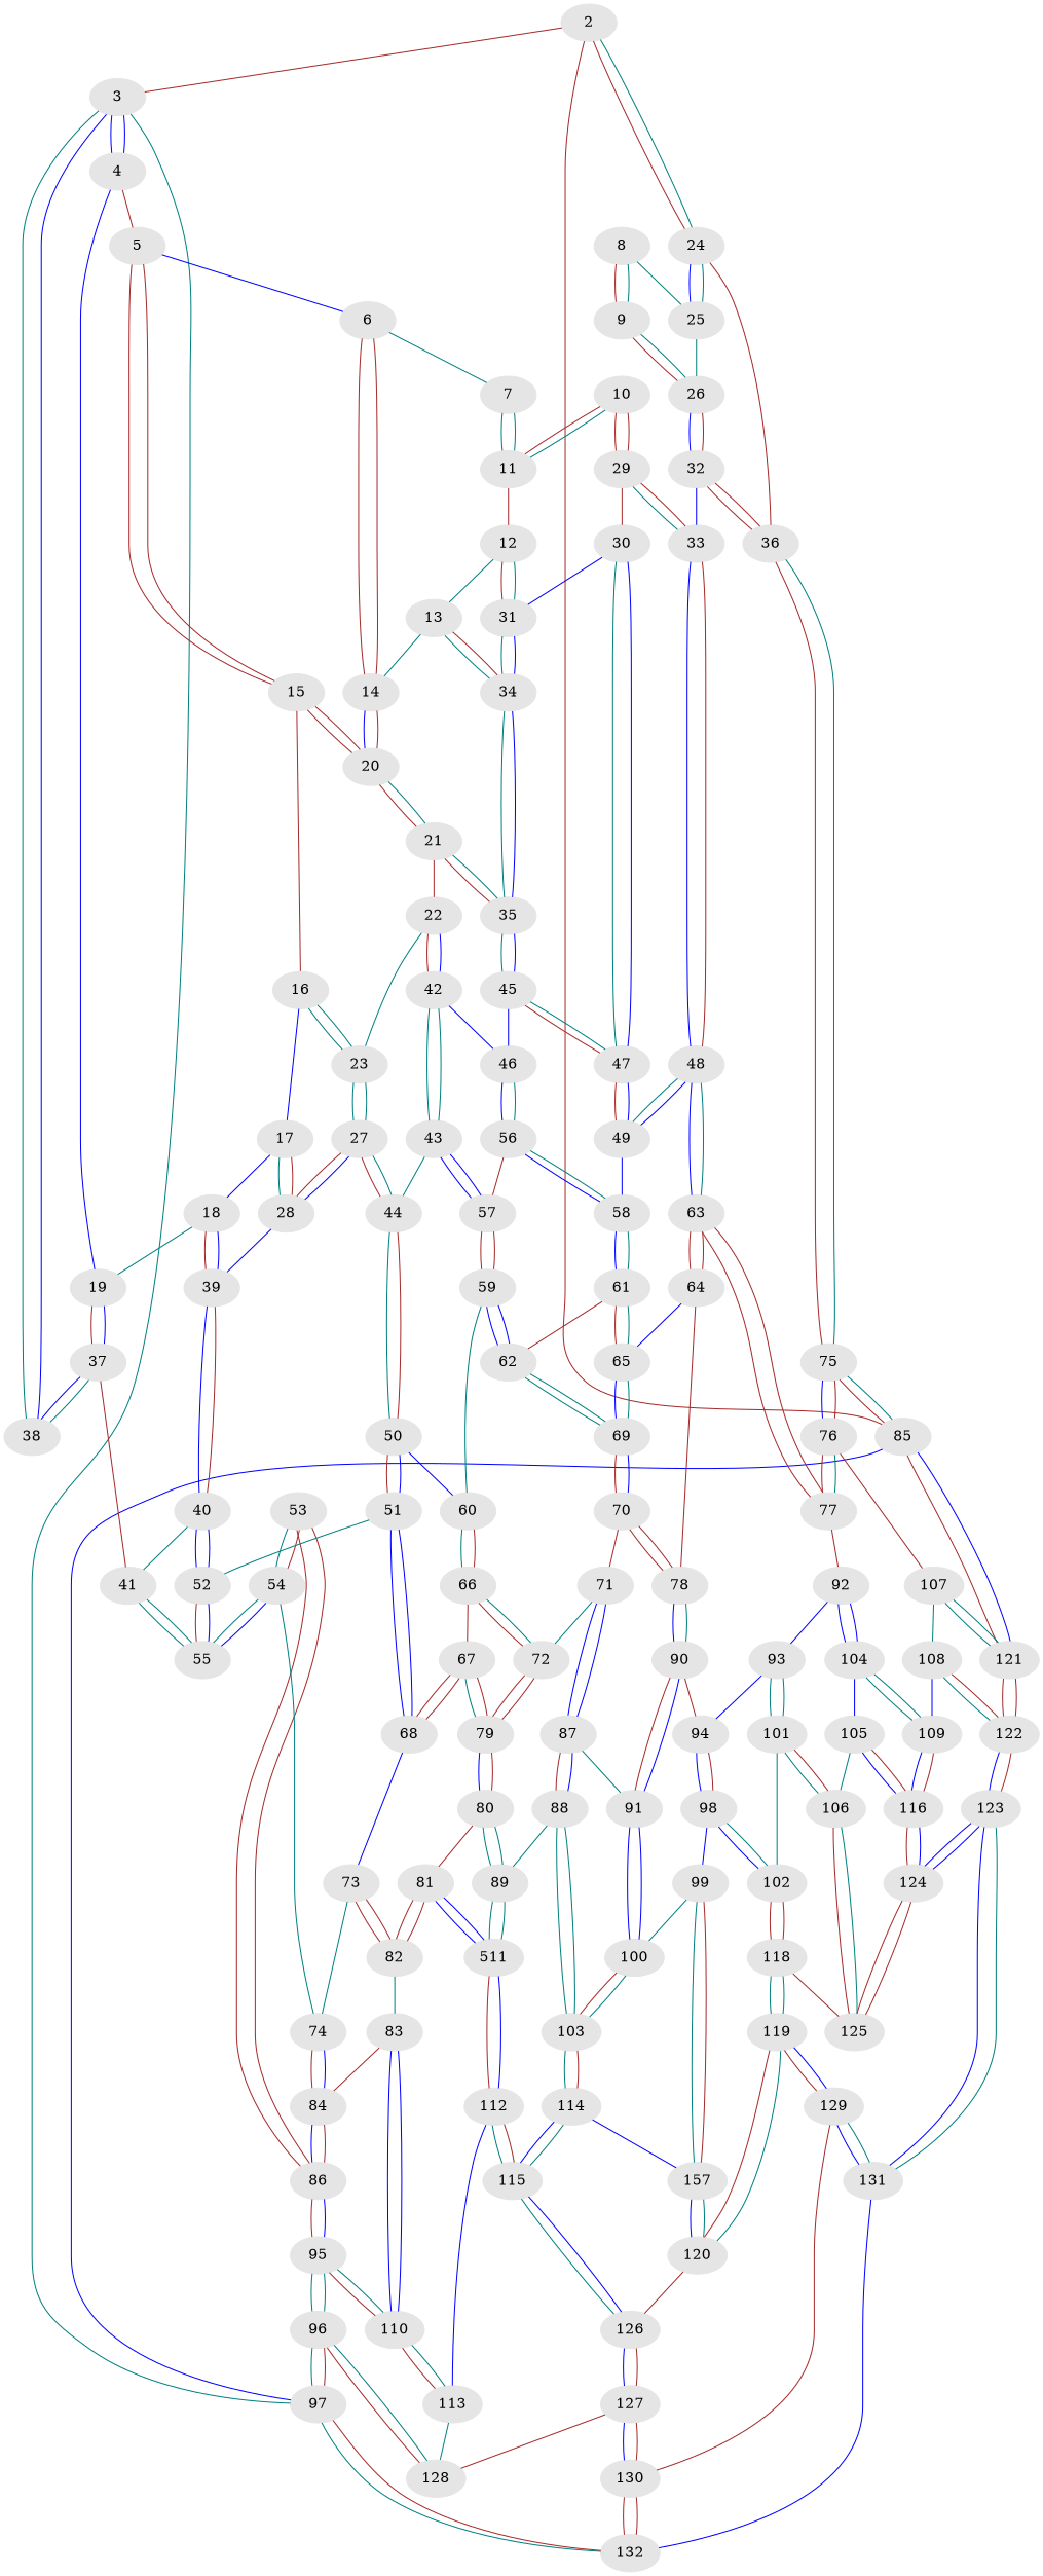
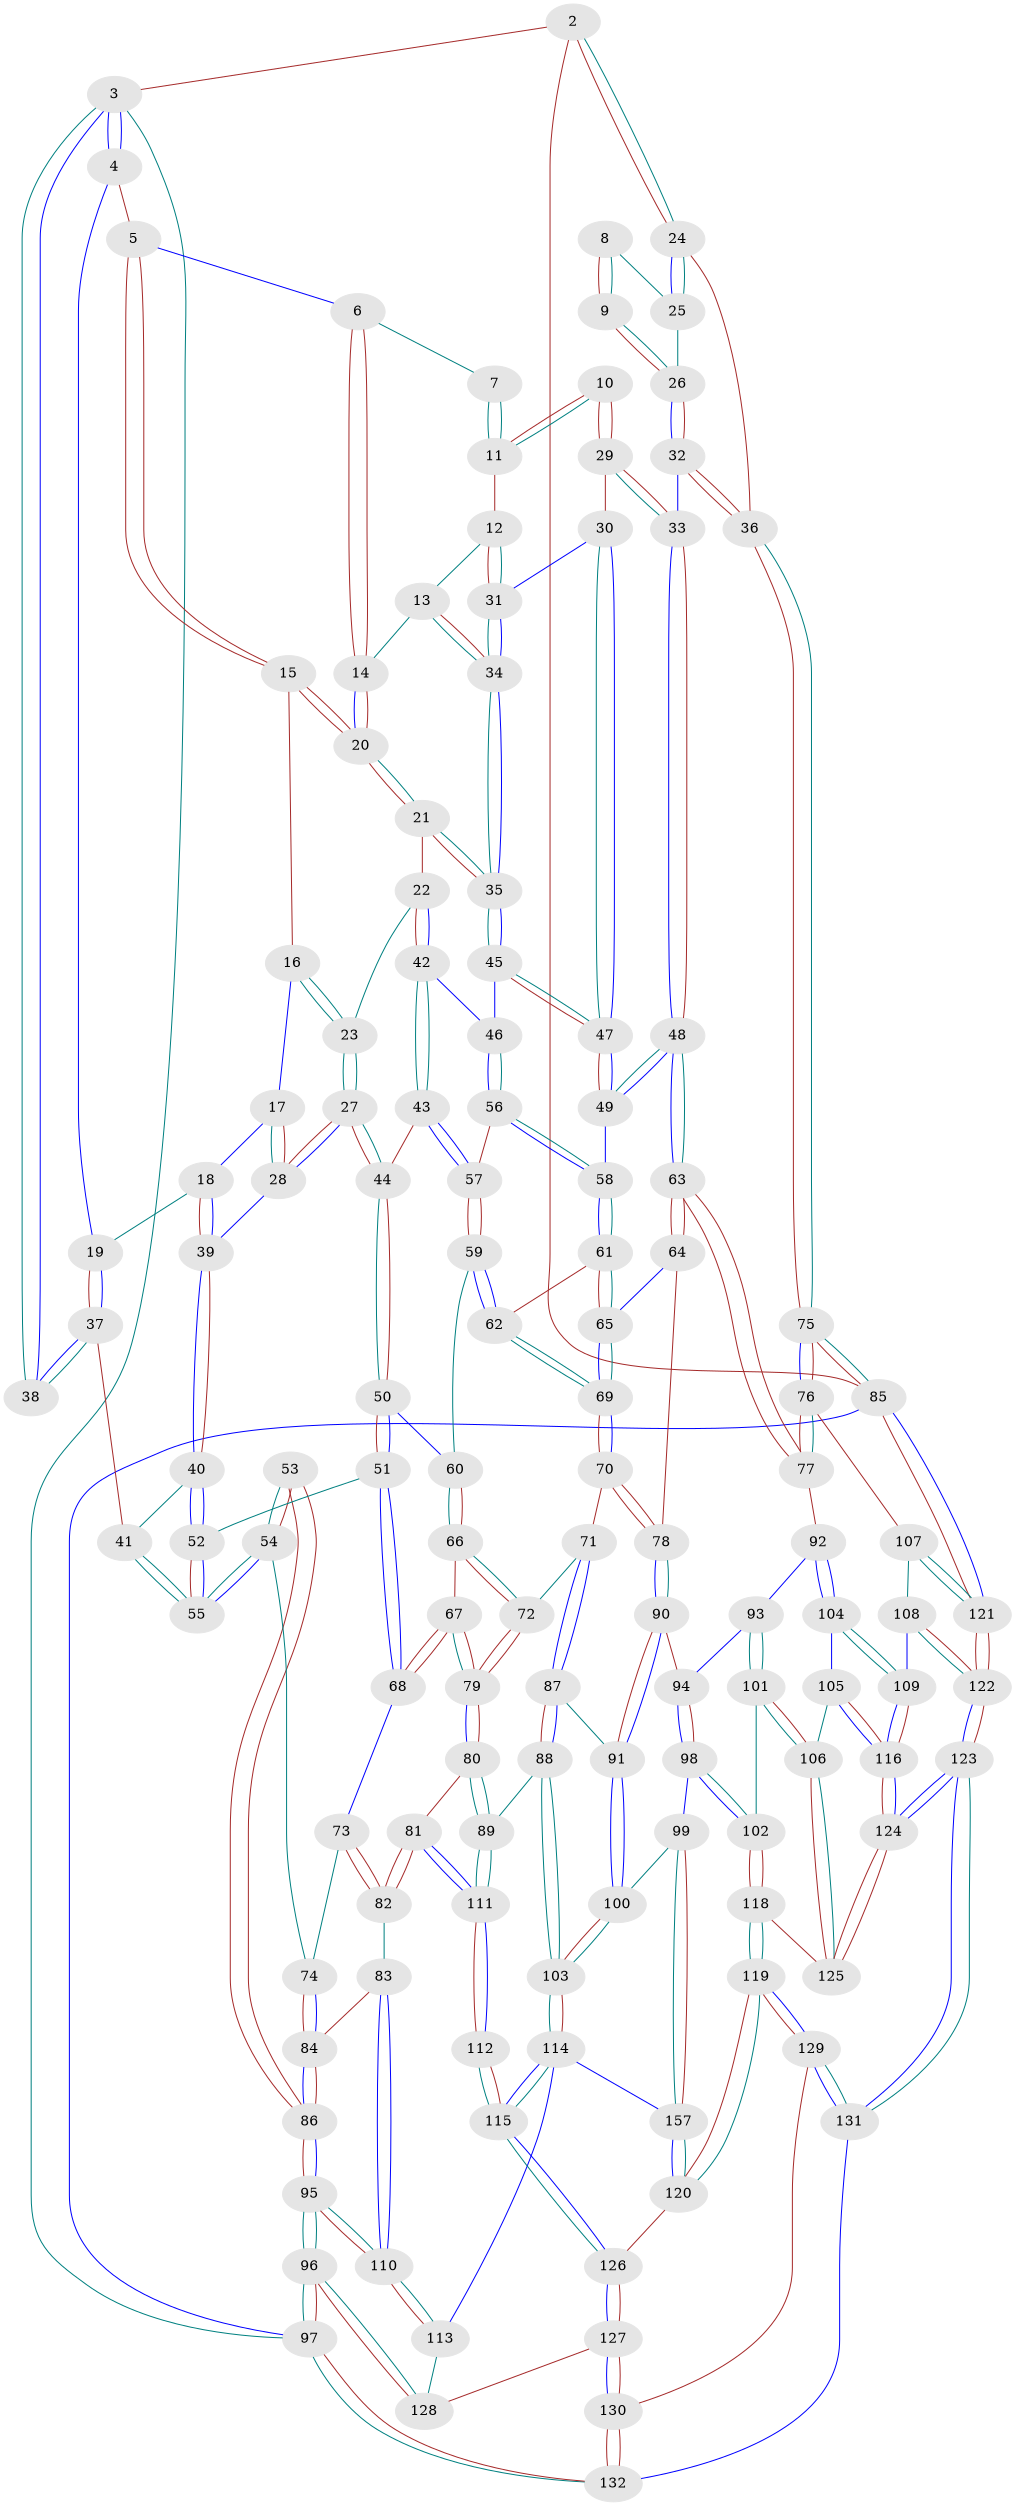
  graph {
    node [color=gray90 style=filled]
    edge [color=brown]
    2
    3
    24
    85
    8
    9
    25
    4
    38
    97
    36
    121
    5
    19
    132
    6
    15
    37
    7
    14
    20
    16
    11
    12
    26
    10
    29
    32
    30
    33
    13
    31
    34
    35
    21
    17
    23
    18
    28
    27
    39
    40
    41
    22
    42
    45
    43
    46
    44
    75
    50
    47
    48
    49
    63
    76
    55
    53
    54
    86
    52
    57
    56
    59
    51
    60
    58
    64
    77
    61
    68
    66
    73
    74
    95
    84
    62
    65
    69
    67
    72
    70
    78
    92
    90
    79
    80
    82
    71
    87
    88
    91
    83
    107
    108
    93
    104
    94
    81
    89
-   111 [label=511]
+   111
    112
    110
    113
    122
    96
    103
    100
    114
    98
    101
    105
    109
    102
    106
    99
    128
    n118 [label=157]
    118
    120
    125
    119
    115
    116
    124
    123
    126
    127
    129
    131
    130
    2 -- 3
    2 -- 24
    2 -- 24 [color=teal]
    2 -- 85
    3 -- 4 [color=blue]
    3 -- 4 [color=blue]
    3 -- 38 [color=teal]
    3 -- 38 [color=blue]
    3 -- 97 [color=teal]
    24 -- 25 [color=blue]
    24 -- 25 [color=teal]
    24 -- 36
    85 -- 97 [color=blue]
    85 -- 121
    85 -- 121 [color=blue]
    8 -- 9
    8 -- 9 [color=teal]
    8 -- 25 [color=teal]
    9 -- 26
    9 -- 26 [color=teal]
    25 -- 26 [color=teal]
    4 -- 5
    4 -- 19 [color=blue]
    97 -- 132 [color=teal]
    97 -- 132
    36 -- 75
    36 -- 75 [color=teal]
    121 -- 122
    121 -- 122
    5 -- 6 [color=blue]
    5 -- 15
    5 -- 15
    19 -- 37
    19 -- 37 [color=blue]
    6 -- 7 [color=teal]
    6 -- 14
    6 -- 14
    15 -- 20
    15 -- 20
    15 -- 16
    37 -- 38 [color=blue]
    37 -- 38 [color=teal]
    37 -- 41
    7 -- 11 [color=teal]
    7 -- 11 [color=teal]
    14 -- 20 [color=blue]
    14 -- 20
    20 -- 21
    20 -- 21 [color=teal]
    16 -- 17 [color=blue]
    16 -- 23 [color=teal]
    16 -- 23 [color=teal]
    11 -- 12
    12 -- 13 [color=teal]
    12 -- 31
    12 -- 31 [color=teal]
    26 -- 32 [color=blue]
    26 -- 32
    10 -- 11
    10 -- 11 [color=teal]
    10 -- 29
    10 -- 29
    29 -- 30
    29 -- 33 [color=teal]
    29 -- 33
    32 -- 36
    32 -- 36
    32 -- 33 [color=blue]
    30 -- 31 [color=blue]
    30 -- 47 [color=teal]
    30 -- 47 [color=blue]
    33 -- 48 [color=blue]
    33 -- 48
    13 -- 14 [color=teal]
    13 -- 34 [color=teal]
    13 -- 34
    31 -- 34 [color=teal]
    31 -- 34 [color=blue]
    34 -- 35 [color=teal]
    34 -- 35 [color=blue]
    35 -- 45 [color=teal]
    35 -- 45 [color=blue]
    21 -- 35
    21 -- 35 [color=teal]
    21 -- 22
    17 -- 18 [color=blue]
    17 -- 28 [color=teal]
    17 -- 28
    23 -- 27 [color=teal]
    23 -- 27 [color=teal]
    18 -- 19 [color=teal]
    18 -- 39
    18 -- 39 [color=blue]
    28 -- 39 [color=blue]
    27 -- 28
    27 -- 28 [color=blue]
    27 -- 44
    27 -- 44 [color=teal]
    39 -- 40 [color=blue]
    39 -- 40
    40 -- 41 [color=teal]
    40 -- 52 [color=blue]
    40 -- 52 [color=blue]
    41 -- 55 [color=teal]
    41 -- 55 [color=teal]
    22 -- 23 [color=teal]
    22 -- 42
    22 -- 42 [color=blue]
    42 -- 43 [color=teal]
    42 -- 43 [color=teal]
    42 -- 46 [color=blue]
    45 -- 46 [color=blue]
    45 -- 47
    45 -- 47 [color=teal]
-   43 -- 44 [color=teal]
+   43 -- 44
    43 -- 57 [color=blue]
    43 -- 57 [color=blue]
    46 -- 56 [color=blue]
    46 -- 56 [color=teal]
    44 -- 50 [color=teal]
    44 -- 50
    75 -- 85
    75 -- 85 [color=teal]
    75 -- 76 [color=blue]
    75 -- 76
    50 -- 51
    50 -- 51 [color=blue]
    50 -- 60 [color=blue]
    47 -- 49
    47 -- 49 [color=blue]
    48 -- 49 [color=teal]
    48 -- 49 [color=blue]
    48 -- 63 [color=blue]
    48 -- 63 [color=teal]
    49 -- 58 [color=blue]
    63 -- 64
    63 -- 64
    63 -- 77
    63 -- 77
    76 -- 77
    76 -- 77 [color=teal]
    76 -- 107
    53 -- 54 [color=teal]
    53 -- 54
    53 -- 86
    53 -- 86
    54 -- 55 [color=teal]
    54 -- 55 [color=blue]
    54 -- 74 [color=teal]
    86 -- 95
    86 -- 95 [color=blue]
    52 -- 55
    52 -- 55 [color=blue]
    57 -- 59
    57 -- 59
    56 -- 57
    56 -- 58 [color=blue]
    56 -- 58 [color=teal]
    59 -- 60 [color=teal]
    59 -- 62 [color=blue]
    59 -- 62 [color=blue]
    51 -- 52 [color=teal]
    51 -- 68 [color=blue]
    51 -- 68 [color=blue]
    60 -- 66 [color=teal]
    60 -- 66
    58 -- 61 [color=blue]
    58 -- 61 [color=teal]
    64 -- 65 [color=blue]
    64 -- 78
    77 -- 92
    61 -- 62
    61 -- 65
    61 -- 65 [color=teal]
    68 -- 73 [color=blue]
    66 -- 67
    66 -- 72
    66 -- 72 [color=teal]
    73 -- 74 [color=teal]
    73 -- 82
    73 -- 82
    74 -- 84
    74 -- 84 [color=blue]
    95 -- 110
    95 -- 110 [color=teal]
    95 -- 96 [color=teal]
    95 -- 96 [color=teal]
    84 -- 86 [color=blue]
    84 -- 86
    62 -- 69 [color=teal]
    62 -- 69 [color=teal]
    65 -- 69 [color=blue]
    65 -- 69 [color=teal]
    69 -- 70
    69 -- 70 [color=blue]
    67 -- 68
    67 -- 68
    67 -- 79 [color=teal]
    67 -- 79
    72 -- 79
    72 -- 79
    70 -- 78
    70 -- 78
    70 -- 71
    78 -- 90 [color=blue]
    78 -- 90 [color=teal]
    92 -- 93 [color=blue]
    92 -- 104 [color=blue]
    92 -- 104 [color=blue]
    90 -- 91
    90 -- 91 [color=blue]
    90 -- 94
    79 -- 80 [color=blue]
    79 -- 80
    80 -- 81
    80 -- 89 [color=teal]
    80 -- 89 [color=teal]
    82 -- 83 [color=teal]
    71 -- 72 [color=teal]
    71 -- 87 [color=blue]
    71 -- 87 [color=blue]
    87 -- 88
    87 -- 88 [color=blue]
    87 -- 91 [color=teal]
    88 -- 89 [color=teal]
    88 -- 103 [color=teal]
    88 -- 103 [color=teal]
    91 -- 100 [color=blue]
    91 -- 100 [color=blue]
    83 -- 84
    83 -- 110 [color=blue]
    83 -- 110 [color=blue]
    107 -- 121 [color=teal]
    107 -- 121 [color=teal]
    107 -- 108 [color=teal]
    108 -- 122 [color=teal]
    108 -- 122
    108 -- 109 [color=blue]
    93 -- 94 [color=blue]
    93 -- 101 [color=teal]
    93 -- 101 [color=teal]
    104 -- 105 [color=blue]
    104 -- 109 [color=teal]
    104 -- 109 [color=teal]
    94 -- 98 [color=blue]
    94 -- 98
    81 -- 82
    81 -- 82
    81 -- 111 [color=blue]
    81 -- 111 [color=blue]
    89 -- 111 [color=teal]
    89 -- 111 [color=teal]
    111 -- 112
    111 -- 112 [color=blue]
-   112 -- 113 [color=blue]
+   114 -- 113 [color=blue]
    112 -- 115 [color=teal]
    112 -- 115
    110 -- 113
    110 -- 113 [color=teal]
    113 -- 128 [color=teal]
    122 -- 123 [color=blue]
    122 -- 123
    96 -- 97 [color=teal]
    96 -- 97
    96 -- 128
    96 -- 128 [color=teal]
    103 -- 114 [color=teal]
    103 -- 114
    100 -- 103
    100 -- 103 [color=teal]
    114 -- n118 [color=blue]
    114 -- 115 [color=blue]
    114 -- 115 [color=teal]
    98 -- 102 [color=blue]
    98 -- 102 [color=teal]
    98 -- 99 [color=blue]
    101 -- 102 [color=teal]
    101 -- 106 [color=teal]
    101 -- 106
    105 -- 106 [color=teal]
    105 -- 116 [color=blue]
    105 -- 116
    109 -- 116 [color=blue]
    109 -- 116
    102 -- 118
    102 -- 118
    106 -- 125
    106 -- 125 [color=teal]
    99 -- 100 [color=teal]
    99 -- n118 [color=teal]
    99 -- n118
    n118 -- 120 [color=blue]
    n118 -- 120 [color=teal]
    118 -- 125
    118 -- 119 [color=teal]
    118 -- 119 [color=teal]
    120 -- 126
    119 -- 120
    119 -- 120 [color=teal]
    119 -- 129
    119 -- 129 [color=blue]
    115 -- 126 [color=teal]
    115 -- 126 [color=blue]
    116 -- 124
    116 -- 124 [color=blue]
    124 -- 125
    124 -- 125
    123 -- 124 [color=blue]
    123 -- 124 [color=blue]
    123 -- 131 [color=blue]
    123 -- 131 [color=teal]
    126 -- 127 [color=blue]
    126 -- 127
    127 -- 128
    127 -- 130 [color=blue]
    127 -- 130
    129 -- 131 [color=blue]
    129 -- 131 [color=teal]
    129 -- 130
    131 -- 132 [color=blue]
    130 -- 132
    130 -- 132
  }
